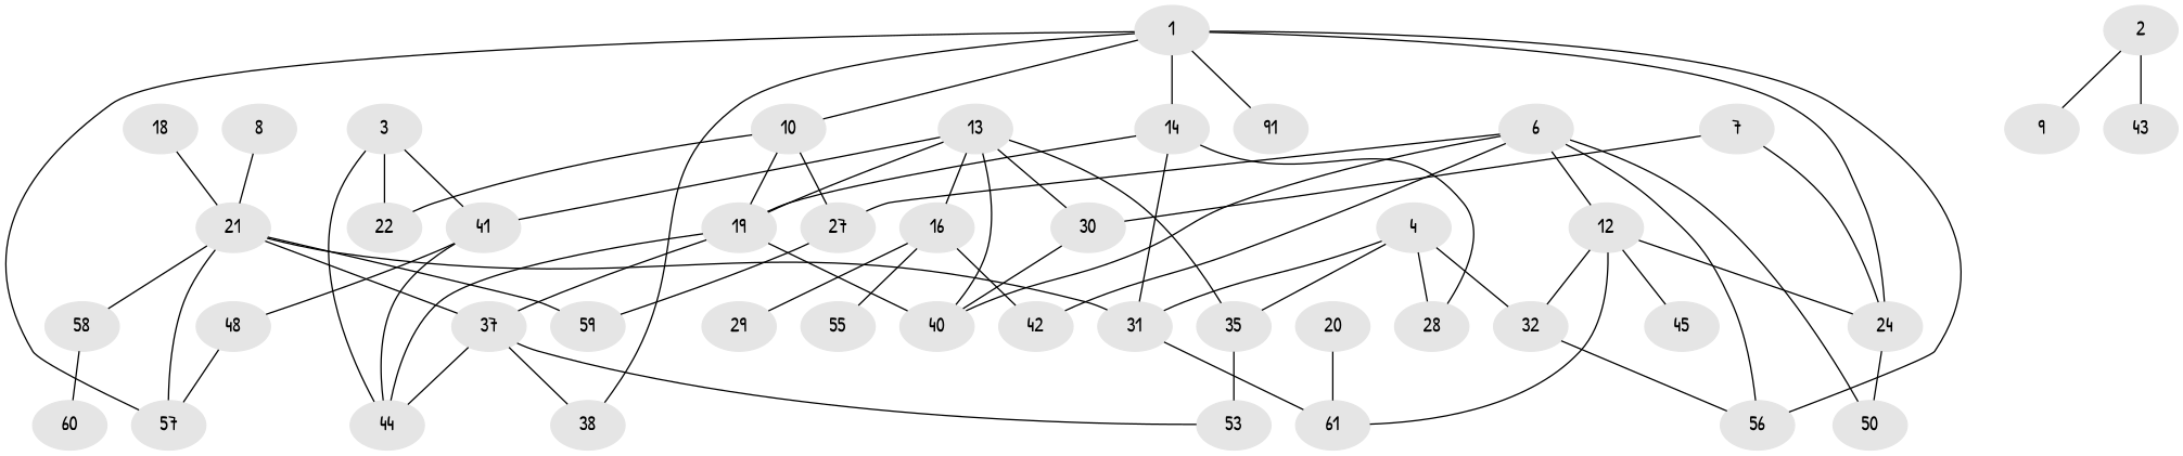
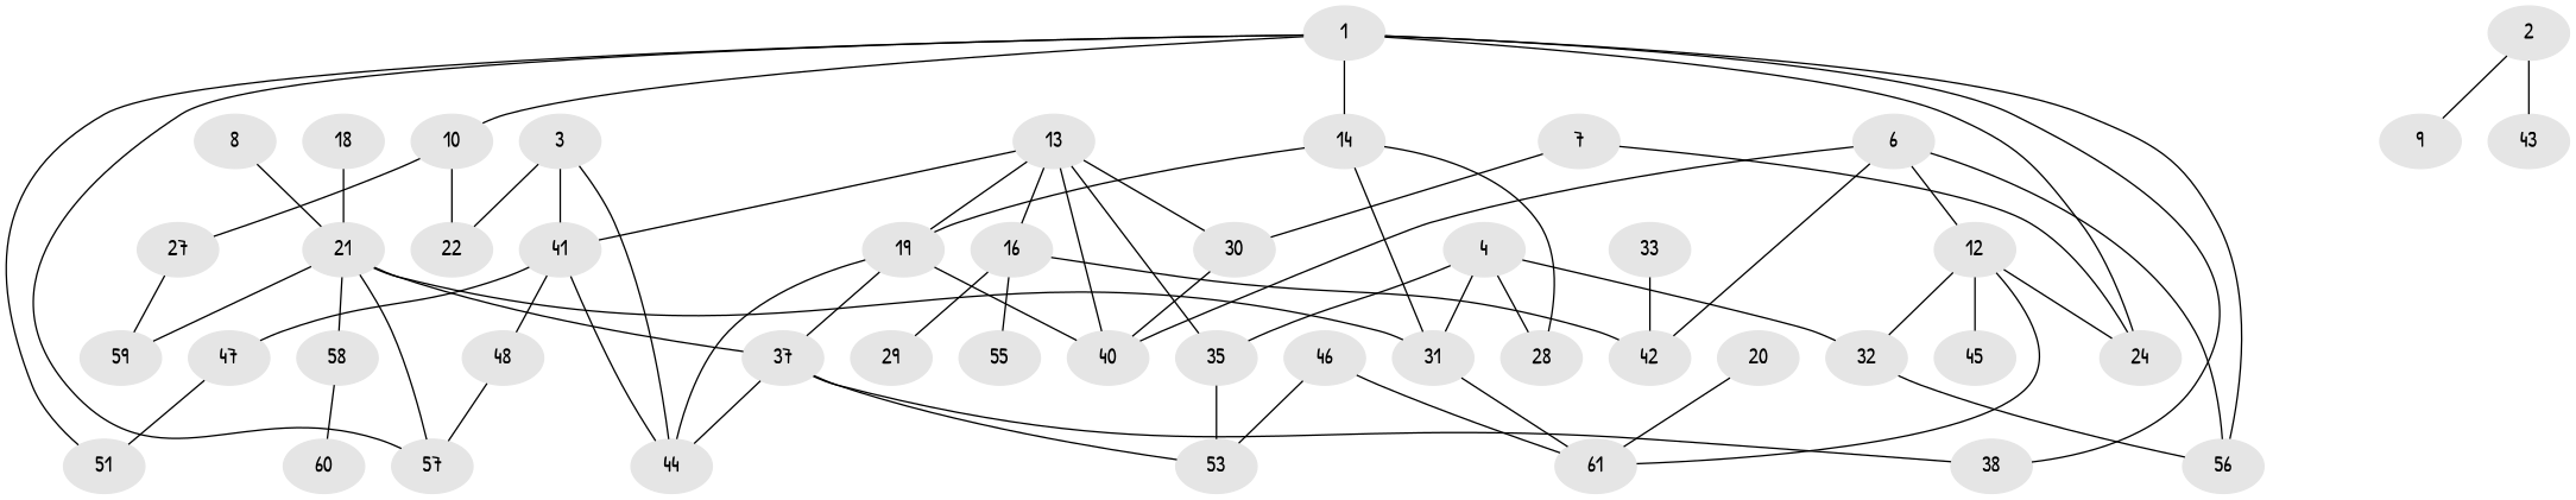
  graph {
    fontname="Patrick Hand"
    node [color=gray90 fontname="Patrick Hand" style=filled]
    edge [fontname="Patrick Hand" weight=1.0]
    1
    10
    14
    24
    38
-   51 [label=91]
+   51
    56
    57
    22
    27
    19
    28
    31
-   50
    2
    9
    43
    3
    41
    44
+   47
    48
    4
    32
    35
    61
    53
    6
    12
    40
    42
    45
    59
    7
    30
    8
    21
    37
    58
    18
    13
    16
    29
    55
    20
    60
+   33
+   46
    1 -- 10
    1 -- 14
    1 -- 24
    1 -- 38
    1 -- 51
    1 -- 56
    1 -- 57
    10 -- 22
    10 -- 27
-   10 -- 19
    14 -- 19
    14 -- 28
    14 -- 31
-   24 -- 50
    27 -- 59
    19 -- 44
    19 -- 40
    19 -- 37
    31 -- 61
    2 -- 9
    2 -- 43 [weight=2.0]
    3 -- 22
    3 -- 41
    3 -- 44
    41 -- 44
+   41 -- 47
    41 -- 48
+   47 -- 51
    48 -- 57
    4 -- 28 [weight=3.0]
    4 -- 31
    4 -- 32
    4 -- 35
    32 -- 56
    35 -- 53 [weight=2.0]
    6 -- 56
-   6 -- 27
-   6 -- 50
    6 -- 12
    6 -- 40
    6 -- 42
    12 -- 24
    12 -- 32
    12 -- 61
    12 -- 45
    7 -- 24
    7 -- 30
    30 -- 40
    8 -- 21
    21 -- 57
    21 -- 31
    21 -- 59
    21 -- 37
    21 -- 58
    37 -- 38
    37 -- 44
    37 -- 53
    58 -- 60
    18 -- 21
    13 -- 19
    13 -- 41
    13 -- 35
    13 -- 40
    13 -- 30
    13 -- 16
    16 -- 42
    16 -- 29
    16 -- 55
    20 -- 61
+   33 -- 42 [weight=2.0]
+   46 -- 61
+   46 -- 53
  }
